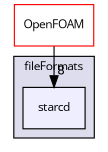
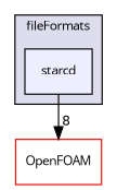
  digraph {
    compound=true
    fontname="Open Sans"
    node [fontname="Open Sans" fontsize=10 shape=box]
    n1 [fillcolor="#eeeeff" label=starcd pencolor=black style=filled]
    n2 [color=red label=OpenFOAM]
    subgraph cluster_1 {
      bgcolor="#ddddee"
      fontsize=10
      label=fileFormats
      pencolor=black
      n1
    }
-   n2 -> n1 [headlabel=8 labeldistance=1.5 labelfontname=Helvetica labelfontsize=10 fontname="Open Sans"]
+   n1 -> n2 [headlabel=8 labeldistance=1.5 labelfontname=Helvetica labelfontsize=10 fontname="Open Sans"]
  }
